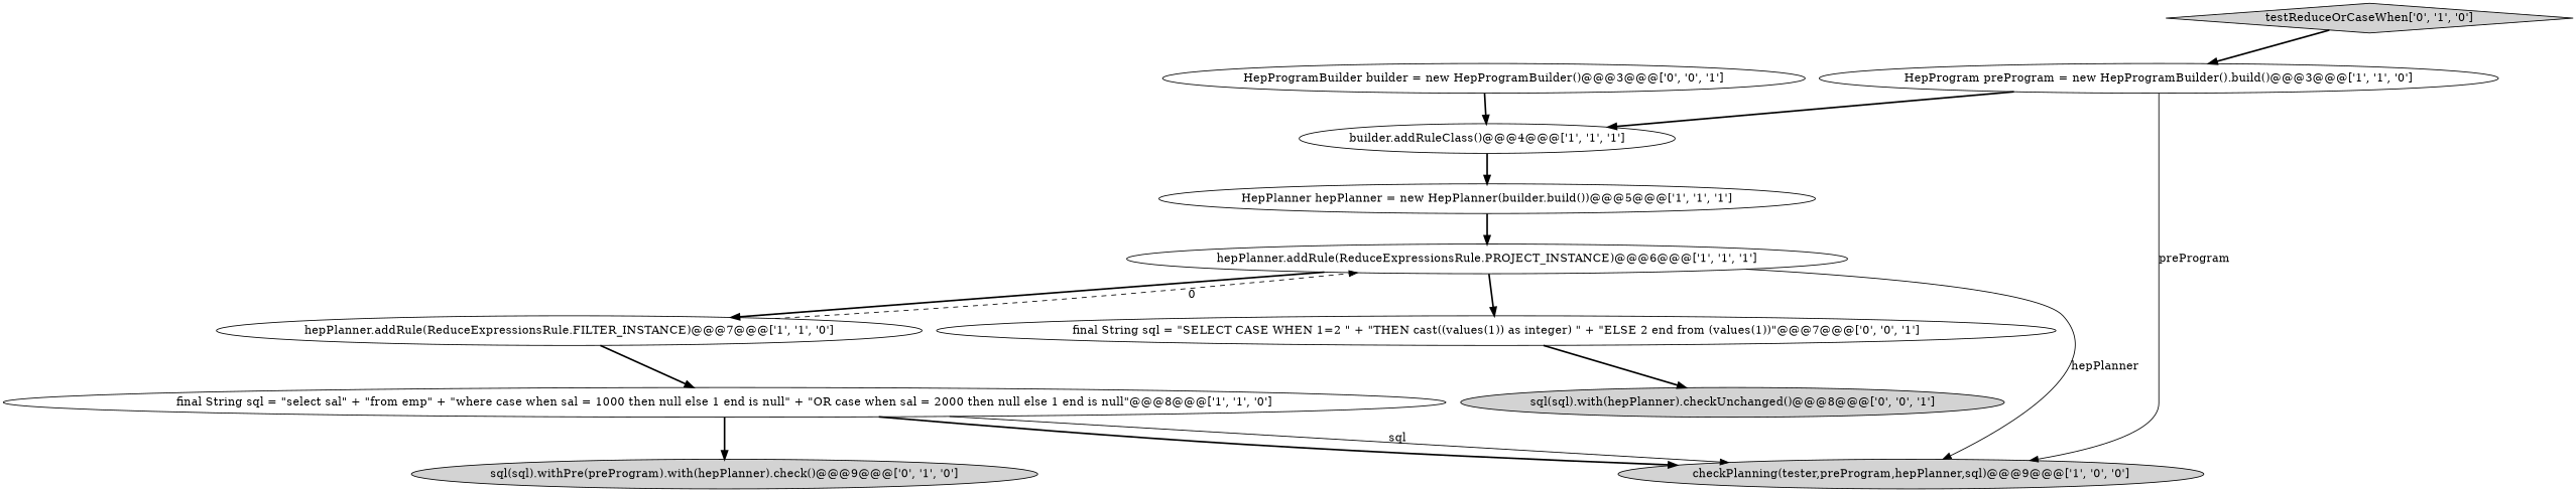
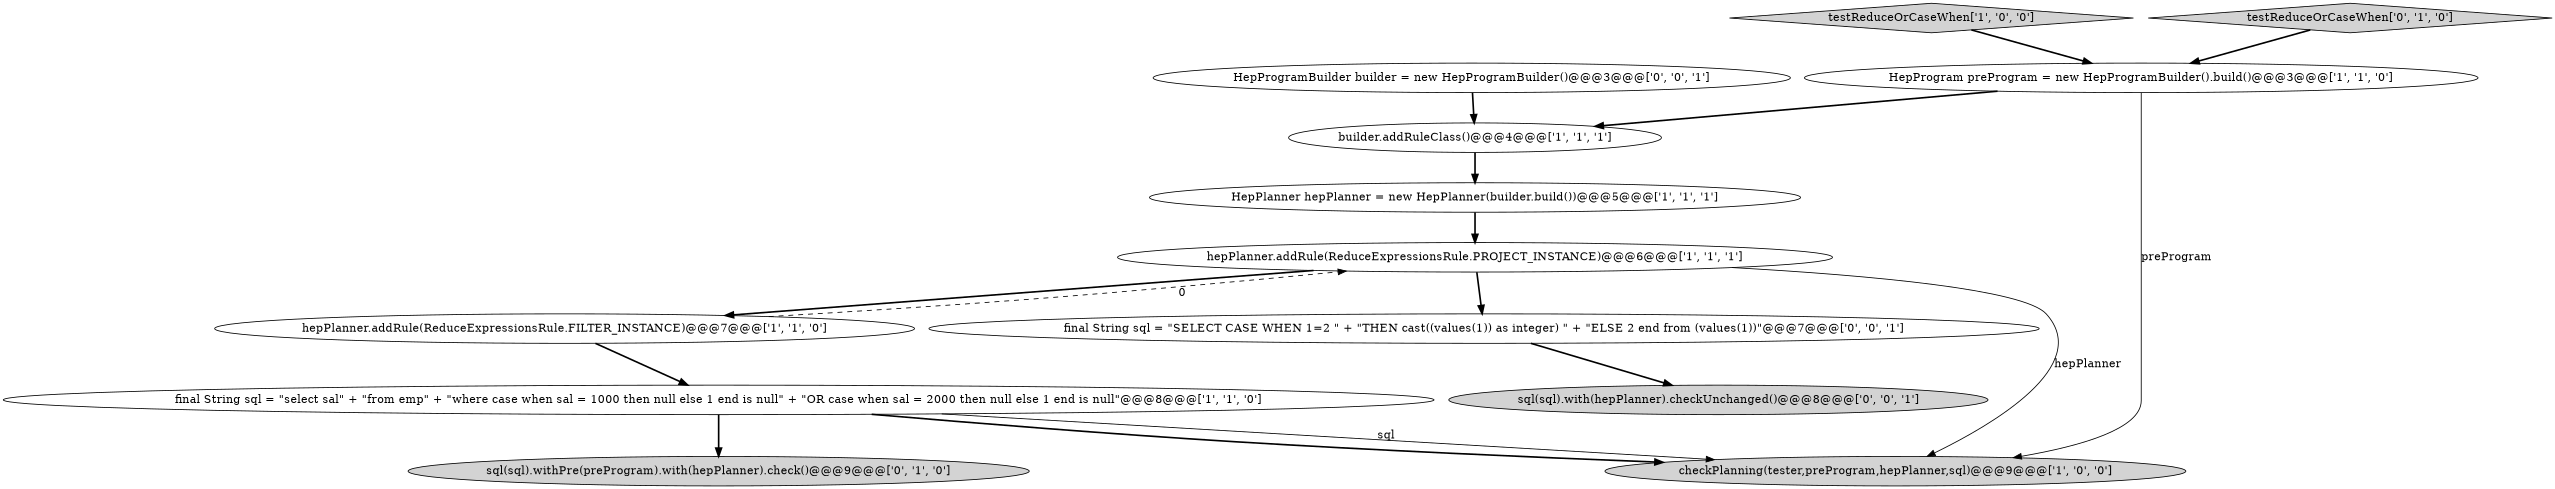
  digraph {
    node [fillcolor=white shape=ellipse style=filled]
    edge [style=bold]
    n1 [label="builder.addRuleClass()@@@4@@@['1', '1', '1']"]
    n2 [label="HepPlanner hepPlanner = new HepPlanner(builder.build())@@@5@@@['1', '1', '1']"]
    n3 [label="hepPlanner.addRule(ReduceExpressionsRule.PROJECT_INSTANCE)@@@6@@@['1', '1', '1']"]
    n4 [label="HepProgram preProgram = new HepProgramBuilder().build()@@@3@@@['1', '1', '0']"]
    n5 [fillcolor=lightgray label="checkPlanning(tester,preProgram,hepPlanner,sql)@@@9@@@['1', '0', '0']"]
    n6 [fillcolor=lightgray label="sql(sql).withPre(preProgram).with(hepPlanner).check()@@@9@@@['0', '1', '0']"]
    n7 [label="hepPlanner.addRule(ReduceExpressionsRule.FILTER_INSTANCE)@@@7@@@['1', '1', '0']"]
    n8 [label="final String sql = \"SELECT CASE WHEN 1=2 \" + \"THEN cast((values(1)) as integer) \" + \"ELSE 2 end from (values(1))\"@@@7@@@['0', '0', '1']"]
    n9 [label="final String sql = \"select sal\" + \"from emp\" + \"where case when sal = 1000 then null else 1 end is null\" + \"OR case when sal = 2000 then null else 1 end is null\"@@@8@@@['1', '1', '0']"]
    n10 [label="HepProgramBuilder builder = new HepProgramBuilder()@@@3@@@['0', '0', '1']"]
+   n11 [fillcolor=lightgray label="testReduceOrCaseWhen['1', '0', '0']" shape=diamond]
    n12 [fillcolor=lightgray label="sql(sql).with(hepPlanner).checkUnchanged()@@@8@@@['0', '0', '1']"]
    n13 [fillcolor=lightgray label="testReduceOrCaseWhen['0', '1', '0']" shape=diamond]
    n1 -> n2
    n2 -> n3
    n3 -> n5 [label=hepPlanner style=solid]
    n3 -> n7
    n3 -> n8
    n4 -> n1
    n4 -> n5 [label=preProgram style=solid]
    n7 -> n3 [label=0 style=dashed]
    n7 -> n9
    n8 -> n12
    n9 -> n5 [label=sql style=solid]
    n9 -> n5
    n9 -> n6
    n10 -> n1
+   n11 -> n4
    n13 -> n4
  }
